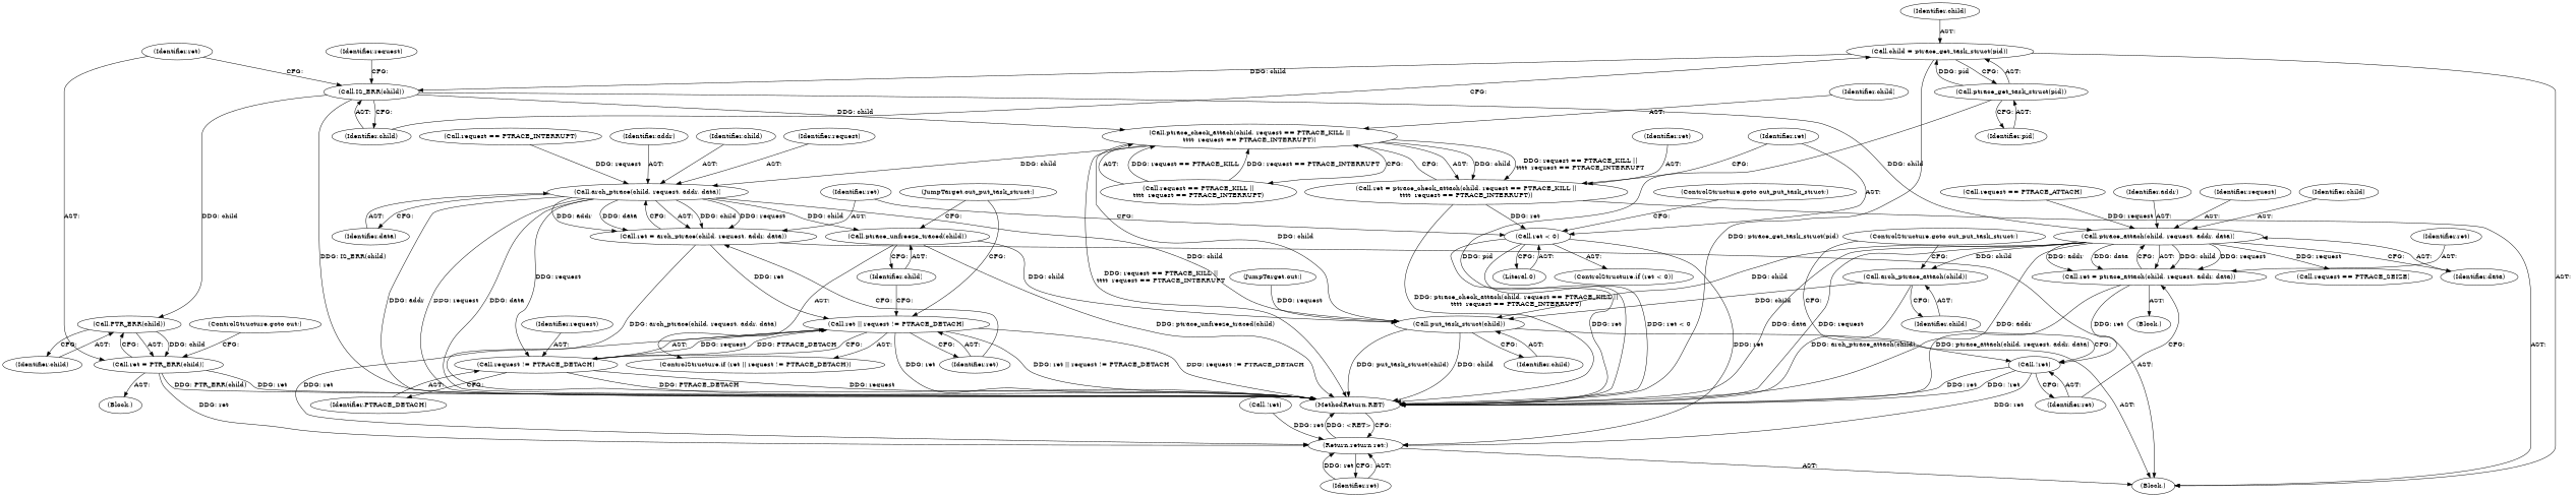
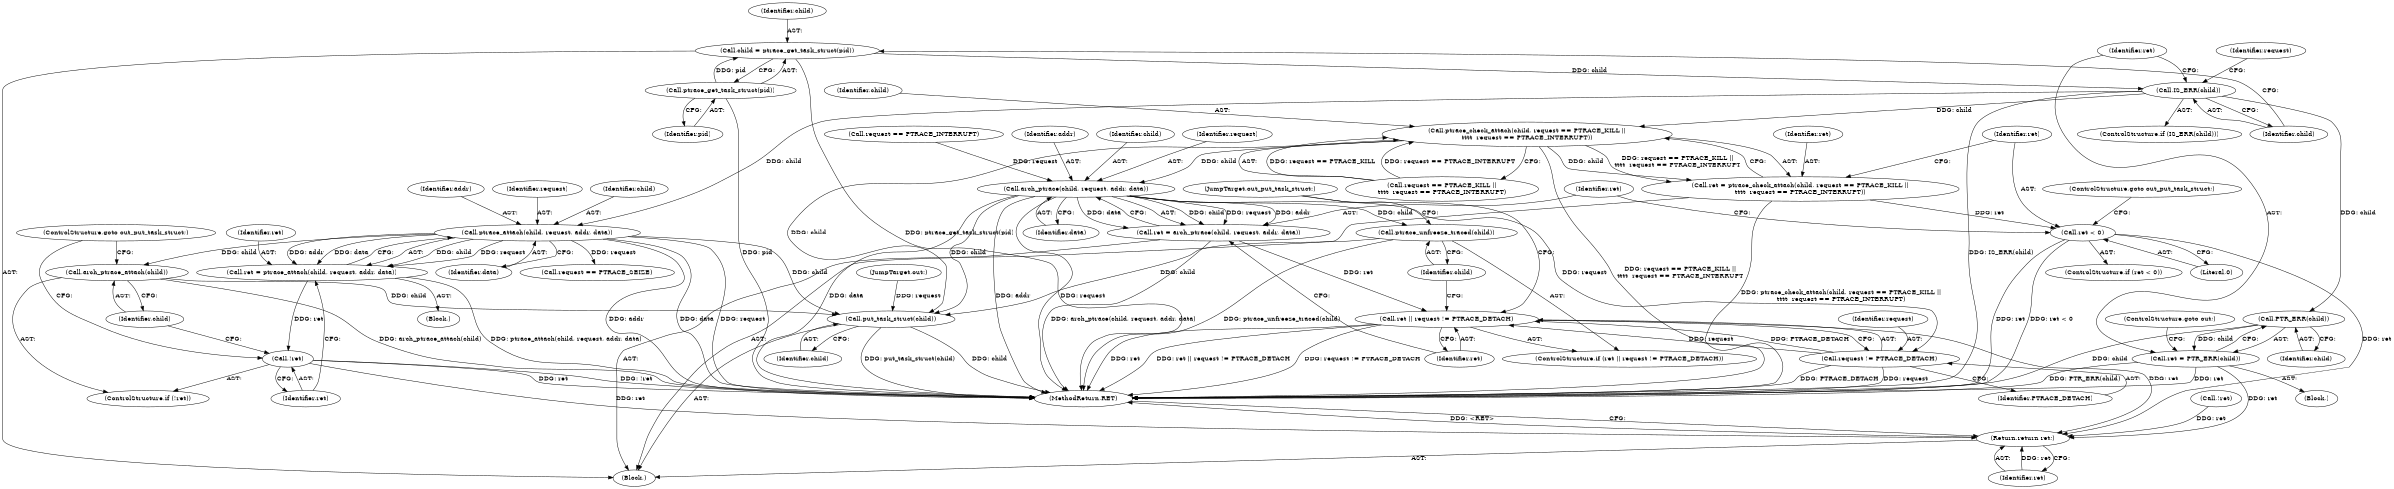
  digraph {
    n1 [label="(Call,child = ptrace_get_task_struct(pid))"]
    n2 [label="(Call,ptrace_get_task_struct(pid))"]
    n3 [label="(Call,IS_ERR(child))"]
    n4 [label="(MethodReturn,RET)"]
    n5 [label="(Block,)"]
    n6 [label="(Identifier,pid)"]
    n7 [label="(Call,PTR_ERR(child))"]
    n8 [label="(Call,ptrace_attach(child, request, addr, data))"]
    n9 [label="(Call,ptrace_check_attach(child, request == PTRACE_KILL ||\n\t\t\t\t  request == PTRACE_INTERRUPT))"]
+   n10 [label="(ControlStructure,if (IS_ERR(child)))"]
    n11 [label="(Identifier,child)"]
    n12 [label="(Return,return ret;)"]
    n13 [label="(Call,ret = PTR_ERR(child))"]
    n14 [label="(Identifier,child)"]
    n15 [label="(Call,ret = ptrace_attach(child, request, addr, data))"]
    n16 [label="(Call,arch_ptrace_attach(child))"]
    n17 [label="(Call,put_task_struct(child))"]
    n18 [label="(Identifier,data)"]
    n19 [label="(Call,request == PTRACE_SEIZE)"]
    n20 [label="(Call,ret = ptrace_check_attach(child, request == PTRACE_KILL ||\n\t\t\t\t  request == PTRACE_INTERRUPT))"]
    n21 [label="(Call,arch_ptrace(child, request, addr, data))"]
    n22 [label="(Call,request == PTRACE_KILL ||\n\t\t\t\t  request == PTRACE_INTERRUPT)"]
    n23 [label="(Block,)"]
    n24 [label="(Identifier,ret)"]
    n25 [label="(Call,!ret)"]
    n26 [label="(Block,)"]
+   n27 [label="(ControlStructure,if (!ret))"]
    n28 [label="(Identifier,child)"]
    n29 [label="(Identifier,child)"]
    n30 [label="(Identifier,ret)"]
    n31 [label="(Call,ret < 0)"]
    n32 [label="(Call,ret = arch_ptrace(child, request, addr, data))"]
    n33 [label="(Call,request != PTRACE_DETACH)"]
    n34 [label="(Call,ptrace_unfreeze_traced(child))"]
    n35 [label="(Identifier,data)"]
    n36 [label="(Literal,0)"]
    n37 [label="(ControlStructure,if (ret < 0))"]
    n38 [label="(Call,ret || request != PTRACE_DETACH)"]
    n39 [label="(Identifier,PTRACE_DETACH)"]
    n40 [label="(ControlStructure,if (ret || request != PTRACE_DETACH))"]
    n41 [label="(Identifier,child)"]
    n42 [label="(Identifier,ret)"]
    n43 [label="(Identifier,ret)"]
    n44 [label="(Call,request == PTRACE_INTERRUPT)"]
    n45 [label="(Identifier,ret)"]
    n46 [label="(Identifier,ret)"]
    n47 [label="(Identifier,child)"]
    n48 [label="(ControlStructure,goto out_put_task_struct;)"]
    n49 [label="(Identifier,child)"]
    n50 [label="(Identifier,addr)"]
    n51 [label="(JumpTarget,out:)"]
    n52 [label="(Identifier,ret)"]
    n53 [label="(Identifier,ret)"]
    n54 [label="(ControlStructure,goto out_put_task_struct;)"]
    n55 [label="(JumpTarget,out_put_task_struct:)"]
    n56 [label="(Identifier,child)"]
    n57 [label="(Identifier,request)"]
-   n58 [label="(Call,request == PTRACE_ATTACH)"]
    n59 [label="(Identifier,child)"]
    n60 [label="(Call,!ret)"]
    n61 [label="(Identifier,addr)"]
    n62 [label="(Identifier,request)"]
    n63 [label="(ControlStructure,goto out;)"]
    n64 [label="(Identifier,request)"]
    n65 [label="(Identifier,request)"]
    n1 -> n2 [label="CFG: "]
    n1 -> n3 [label="DDG: child"]
    n1 -> n4 [label="DDG: ptrace_get_task_struct(pid)"]
    n1 -> n5 [label="AST: "]
    n2 -> n1 [label="AST: "]
    n2 -> n1 [label="DDG: pid"]
    n2 -> n4 [label="DDG: pid"]
    n2 -> n6 [label="CFG: "]
    n3 -> n4 [label="DDG: IS_ERR(child)"]
    n3 -> n7 [label="DDG: child"]
    n3 -> n8 [label="DDG: child"]
    n3 -> n9 [label="DDG: child"]
+   n3 -> n10 [label="AST: "]
    n3 -> n11 [label="CFG: "]
    n4 -> n12 [label="CFG: "]
    n6 -> n2 [label="AST: "]
+   n7 -> n4 [label="DDG: child"]
    n7 -> n13 [label="AST: "]
    n7 -> n13 [label="DDG: child"]
    n7 -> n14 [label="CFG: "]
    n8 -> n4 [label="DDG: request"]
    n8 -> n4 [label="DDG: addr"]
    n8 -> n4 [label="DDG: data"]
    n8 -> n15 [label="AST: "]
    n8 -> n15 [label="DDG: child"]
    n8 -> n15 [label="DDG: request"]
    n8 -> n15 [label="DDG: addr"]
    n8 -> n15 [label="DDG: data"]
    n8 -> n16 [label="DDG: child"]
    n8 -> n17 [label="DDG: child"]
    n8 -> n18 [label="CFG: "]
    n8 -> n19 [label="DDG: request"]
    n9 -> n4 [label="DDG: request == PTRACE_KILL ||\n\t\t\t\t  request == PTRACE_INTERRUPT"]
    n9 -> n17 [label="DDG: child"]
    n9 -> n20 [label="AST: "]
    n9 -> n20 [label="DDG: child"]
    n9 -> n20 [label="DDG: request == PTRACE_KILL ||\n\t\t\t\t  request == PTRACE_INTERRUPT"]
    n9 -> n21 [label="DDG: child"]
    n9 -> n22 [label="CFG: "]
    n11 -> n1 [label="CFG: "]
    n11 -> n3 [label="AST: "]
    n12 -> n4 [label="DDG: <RET>"]
    n12 -> n5 [label="AST: "]
    n12 -> n24 [label="CFG: "]
    n13 -> n4 [label="DDG: PTR_ERR(child)"]
    n13 -> n4 [label="DDG: ret"]
    n13 -> n7 [label="CFG: "]
    n13 -> n12 [label="DDG: ret"]
    n13 -> n23 [label="AST: "]
    n14 -> n7 [label="AST: "]
    n15 -> n4 [label="DDG: ptrace_attach(child, request, addr, data)"]
    n15 -> n8 [label="CFG: "]
    n15 -> n25 [label="DDG: ret"]
    n15 -> n26 [label="AST: "]
    n16 -> n4 [label="DDG: arch_ptrace_attach(child)"]
    n16 -> n17 [label="DDG: child"]
+   n16 -> n27 [label="AST: "]
    n16 -> n28 [label="CFG: "]
    n17 -> n4 [label="DDG: put_task_struct(child)"]
    n17 -> n4 [label="DDG: child"]
    n17 -> n5 [label="AST: "]
    n17 -> n29 [label="CFG: "]
    n18 -> n8 [label="AST: "]
    n20 -> n4 [label="DDG: ptrace_check_attach(child, request == PTRACE_KILL ||\n\t\t\t\t  request == PTRACE_INTERRUPT)"]
    n20 -> n5 [label="AST: "]
    n20 -> n9 [label="CFG: "]
    n20 -> n31 [label="DDG: ret"]
    n21 -> n4 [label="DDG: data"]
    n21 -> n4 [label="DDG: addr"]
    n21 -> n4 [label="DDG: request"]
    n21 -> n17 [label="DDG: child"]
    n21 -> n32 [label="AST: "]
    n21 -> n32 [label="DDG: child"]
    n21 -> n32 [label="DDG: request"]
    n21 -> n32 [label="DDG: addr"]
    n21 -> n32 [label="DDG: data"]
    n21 -> n33 [label="DDG: request"]
    n21 -> n34 [label="DDG: child"]
    n21 -> n35 [label="CFG: "]
    n22 -> n9 [label="AST: "]
    n22 -> n9 [label="DDG: request == PTRACE_KILL"]
    n22 -> n9 [label="DDG: request == PTRACE_INTERRUPT"]
    n24 -> n12 [label="AST: "]
    n24 -> n12 [label="DDG: ret"]
    n25 -> n4 [label="DDG: ret"]
    n25 -> n4 [label="DDG: !ret"]
    n25 -> n12 [label="DDG: ret"]
+   n25 -> n27 [label="AST: "]
    n25 -> n30 [label="CFG: "]
    n28 -> n16 [label="AST: "]
    n28 -> n25 [label="CFG: "]
    n29 -> n17 [label="AST: "]
    n30 -> n15 [label="CFG: "]
    n30 -> n25 [label="AST: "]
    n31 -> n4 [label="DDG: ret"]
    n31 -> n4 [label="DDG: ret < 0"]
    n31 -> n12 [label="DDG: ret"]
    n31 -> n36 [label="CFG: "]
    n31 -> n37 [label="AST: "]
    n32 -> n4 [label="DDG: arch_ptrace(child, request, addr, data)"]
    n32 -> n5 [label="AST: "]
    n32 -> n21 [label="CFG: "]
    n32 -> n38 [label="DDG: ret"]
    n33 -> n4 [label="DDG: request"]
    n33 -> n4 [label="DDG: PTRACE_DETACH"]
    n33 -> n38 [label="AST: "]
    n33 -> n38 [label="DDG: request"]
    n33 -> n38 [label="DDG: PTRACE_DETACH"]
    n33 -> n39 [label="CFG: "]
    n34 -> n4 [label="DDG: ptrace_unfreeze_traced(child)"]
    n34 -> n17 [label="DDG: child"]
    n34 -> n40 [label="AST: "]
    n34 -> n41 [label="CFG: "]
    n35 -> n21 [label="AST: "]
    n36 -> n31 [label="AST: "]
    n38 -> n4 [label="DDG: ret"]
    n38 -> n4 [label="DDG: ret || request != PTRACE_DETACH"]
    n38 -> n4 [label="DDG: request != PTRACE_DETACH"]
    n38 -> n12 [label="DDG: ret"]
    n38 -> n33 [label="CFG: "]
    n38 -> n40 [label="AST: "]
    n38 -> n42 [label="CFG: "]
    n39 -> n33 [label="AST: "]
    n41 -> n34 [label="AST: "]
    n41 -> n38 [label="CFG: "]
    n42 -> n32 [label="CFG: "]
    n42 -> n38 [label="AST: "]
    n43 -> n3 [label="CFG: "]
    n43 -> n13 [label="AST: "]
    n44 -> n21 [label="DDG: request"]
    n45 -> n20 [label="CFG: "]
    n45 -> n31 [label="AST: "]
    n46 -> n15 [label="AST: "]
    n47 -> n8 [label="AST: "]
    n48 -> n16 [label="CFG: "]
    n48 -> n25 [label="CFG: "]
    n49 -> n1 [label="AST: "]
    n50 -> n21 [label="AST: "]
    n51 -> n17 [label="DDG: request"]
    n52 -> n20 [label="AST: "]
    n53 -> n31 [label="CFG: "]
    n53 -> n32 [label="AST: "]
    n54 -> n31 [label="CFG: "]
    n55 -> n34 [label="CFG: "]
    n55 -> n38 [label="CFG: "]
    n56 -> n21 [label="AST: "]
    n57 -> n33 [label="AST: "]
-   n58 -> n8 [label="DDG: request"]
    n59 -> n9 [label="AST: "]
    n60 -> n12 [label="DDG: ret"]
    n61 -> n8 [label="AST: "]
    n62 -> n21 [label="AST: "]
    n63 -> n13 [label="CFG: "]
    n64 -> n8 [label="AST: "]
    n65 -> n3 [label="CFG: "]
  }
